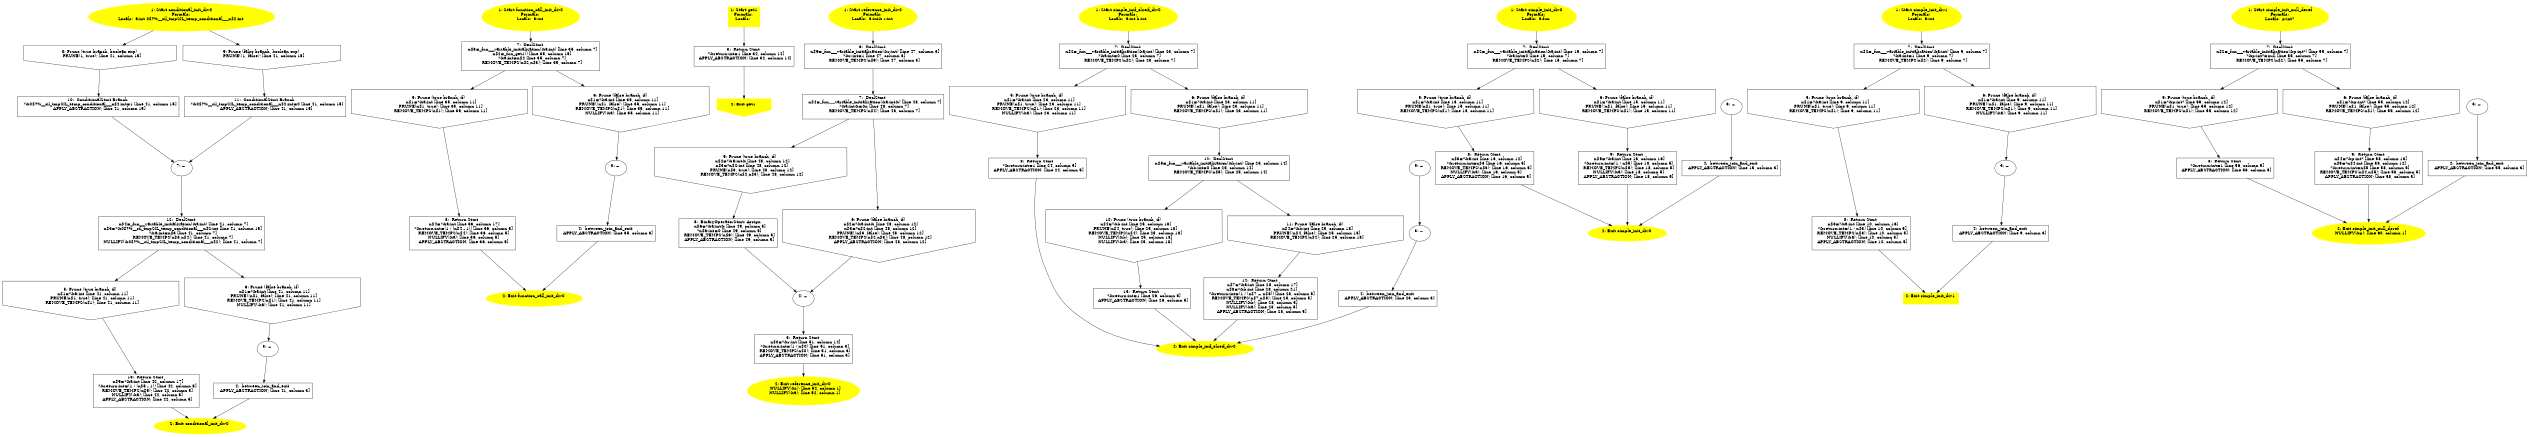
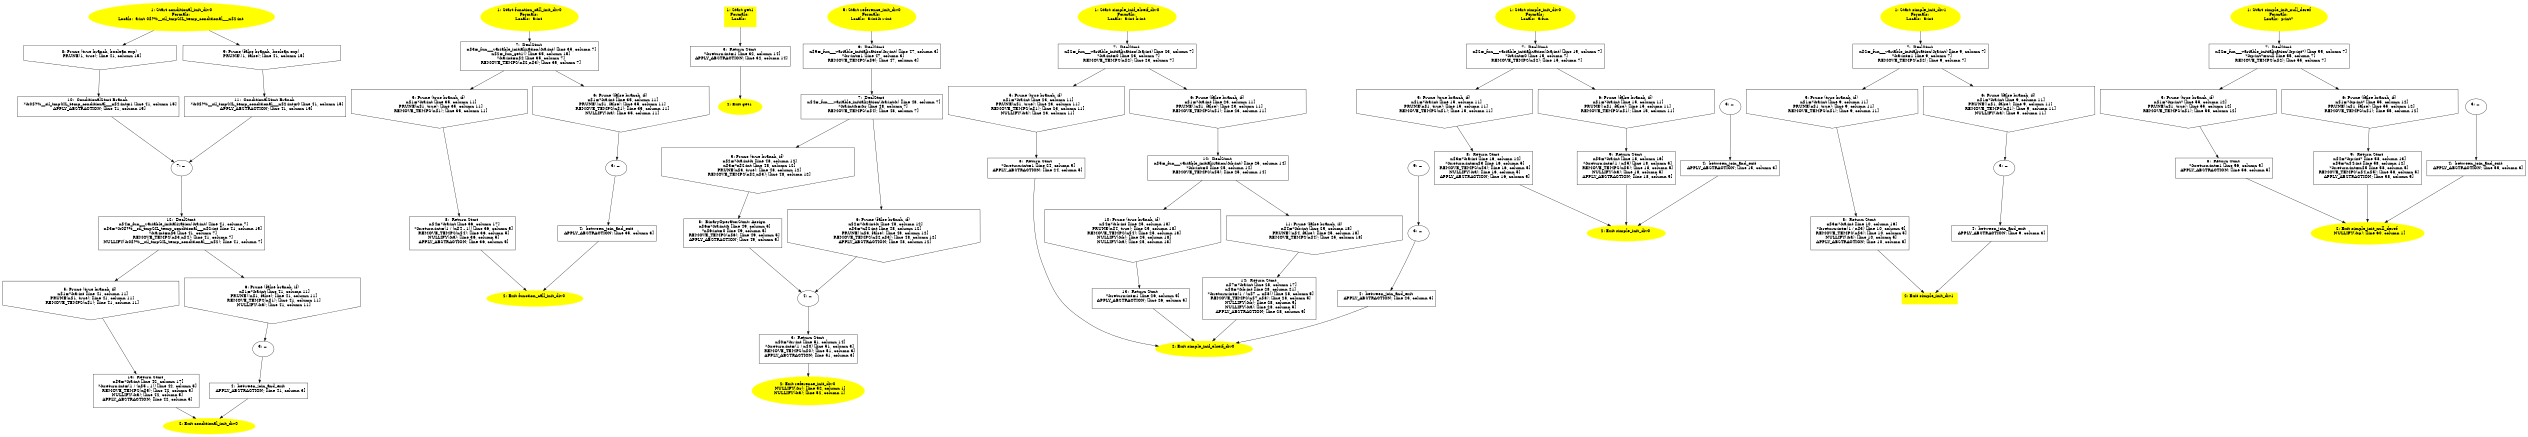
  digraph {
    node [shape=box]
    n1 [color=yellow label="1: Start conditional_init_div0\nFormals: \nLocals:  a:int 0$?%__sil_tmpSIL_temp_conditional___n$2:int \n  " style=filled shape=""]
    n2 [label="8: Prune (true branch, boolean exp) \n   PRUNE(1, true); [line 41, column 15]\n " shape=invhouse]
    n3 [label="9: Prune (false branch, boolean exp) \n   PRUNE(!1, false); [line 41, column 15]\n " shape=invhouse]
    n4 [label="10:  ConditionalStmt Branch \n   *&0$?%__sil_tmpSIL_temp_conditional___n$2:int=1 [line 41, column 15]\n  APPLY_ABSTRACTION; [line 41, column 15]\n "]
    n5 [label="11:  ConditionalStmt Branch \n   *&0$?%__sil_tmpSIL_temp_conditional___n$2:int=0 [line 41, column 15]\n  APPLY_ABSTRACTION; [line 41, column 15]\n "]
    n6 [label="7: + \n  " shape=""]
    n7 [color=yellow label="2: Exit conditional_init_div0 \n  " style=filled shape=""]
    n8 [label="3: + \n  " shape=""]
    n9 [label="4:  between_join_and_exit \n   APPLY_ABSTRACTION; [line 41, column 3]\n "]
    n10 [label="5: Prune (true branch, if) \n   n$1=*&a:int [line 41, column 11]\n  PRUNE(n$1, true); [line 41, column 11]\n  REMOVE_TEMPS(n$1); [line 41, column 11]\n " shape=invhouse]
    n11 [label="13:  Return Stmt \n   n$5=*&a:int [line 42, column 17]\n  *&return:int=(1 / (n$5 - 1)) [line 42, column 5]\n  REMOVE_TEMPS(n$5); [line 42, column 5]\n  NULLIFY(&a); [line 42, column 5]\n  APPLY_ABSTRACTION; [line 42, column 5]\n "]
    n12 [label="6: Prune (false branch, if) \n   n$1=*&a:int [line 41, column 11]\n  PRUNE(!n$1, false); [line 41, column 11]\n  REMOVE_TEMPS(n$1); [line 41, column 11]\n  NULLIFY(&a); [line 41, column 11]\n " shape=invhouse]
    n13 [label="12:  DeclStmt \n   n$4=_fun___variable_initialization(&a:int) [line 41, column 7]\n  n$3=*&0$?%__sil_tmpSIL_temp_conditional___n$2:int [line 41, column 15]\n  *&a:int=n$3 [line 41, column 7]\n  REMOVE_TEMPS(n$3,n$4); [line 41, column 7]\n  NULLIFY(&0$?%__sil_tmpSIL_temp_conditional___n$2); [line 41, column 7]\n "]
    n14 [color=yellow label="1: Start function_call_init_div0\nFormals: \nLocals:  a:int \n  " style=filled shape=""]
    n15 [label="7:  DeclStmt \n   n$3=_fun___variable_initialization(&a:int) [line 35, column 7]\n  n$2=_fun_get1() [line 35, column 15]\n  *&a:int=n$2 [line 35, column 7]\n  REMOVE_TEMPS(n$2,n$3); [line 35, column 7]\n "]
    n16 [label="5: Prune (true branch, if) \n   n$1=*&a:int [line 35, column 11]\n  PRUNE(n$1, true); [line 35, column 11]\n  REMOVE_TEMPS(n$1); [line 35, column 11]\n " shape=invhouse]
    n17 [label="6: Prune (false branch, if) \n   n$1=*&a:int [line 35, column 11]\n  PRUNE(!n$1, false); [line 35, column 11]\n  REMOVE_TEMPS(n$1); [line 35, column 11]\n  NULLIFY(&a); [line 35, column 11]\n " shape=invhouse]
    n18 [label="8:  Return Stmt \n   n$4=*&a:int [line 36, column 17]\n  *&return:int=(1 / (n$4 - 1)) [line 36, column 5]\n  REMOVE_TEMPS(n$4); [line 36, column 5]\n  NULLIFY(&a); [line 36, column 5]\n  APPLY_ABSTRACTION; [line 36, column 5]\n "]
    n19 [label="3: + \n  " shape=""]
    n20 [color=yellow label="2: Exit function_call_init_div0 \n  " style=filled shape=""]
    n21 [label="4:  between_join_and_exit \n   APPLY_ABSTRACTION; [line 35, column 3]\n "]
    n22 [color=yellow label="1: Start get1\nFormals: \nLocals:  \n  " style=filled]
    n23 [label="3:  Return Stmt \n   *&return:int=1 [line 32, column 14]\n  APPLY_ABSTRACTION; [line 32, column 14]\n "]
-   n24 [color=yellow label="2: Exit get1 \n  " style=filled shape=invhouse]
-   n25 [color=yellow label="1: Start reference_init_div0\nFormals: \nLocals:  a:int& r:int \n  " style=filled shape=""]
+   n24 [color=yellow label="2: Exit get1 \n  " style=filled shape=""]
+   n25 [color=yellow label="5: Start reference_init_div0\nFormals: \nLocals:  a:int& r:int \n  " style=filled shape=""]
    n26 [label="9:  DeclStmt \n   n$9=_fun___variable_initialization(&r:int) [line 47, column 3]\n  *&r:int=1 [line 47, column 3]\n  REMOVE_TEMPS(n$9); [line 47, column 3]\n "]
    n27 [label="7:  DeclStmt \n   n$4=_fun___variable_initialization(&a:int&) [line 48, column 7]\n  *&a:int&=&r [line 48, column 7]\n  REMOVE_TEMPS(n$4); [line 48, column 7]\n "]
    n28 [label="5: Prune (true branch, if) \n   n$2=*&a:int& [line 48, column 12]\n  n$3=*n$2:int [line 48, column 12]\n  PRUNE(n$3, true); [line 48, column 12]\n  REMOVE_TEMPS(n$2,n$3); [line 48, column 12]\n " shape=invhouse]
    n29 [label="6: Prune (false branch, if) \n   n$2=*&a:int& [line 48, column 12]\n  n$3=*n$2:int [line 48, column 12]\n  PRUNE(!n$3, false); [line 48, column 12]\n  REMOVE_TEMPS(n$2,n$3); [line 48, column 12]\n  APPLY_ABSTRACTION; [line 48, column 12]\n " shape=invhouse]
    n30 [color=yellow label="2: Exit reference_init_div0 \n   NULLIFY(&r); [line 52, column 1]\n  NULLIFY(&a); [line 52, column 1]\n " style=filled shape=""]
    n31 [label="3:  Return Stmt \n   n$0=*&r:int [line 51, column 14]\n  *&return:int=(1 / n$0) [line 51, column 3]\n  REMOVE_TEMPS(n$0); [line 51, column 3]\n  APPLY_ABSTRACTION; [line 51, column 3]\n "]
    n32 [label="4: + \n  " shape=""]
    n33 [label="8:  BinaryOperatorStmt: Assign \n   n$6=*&a:int& [line 49, column 5]\n  *n$6:int=0 [line 49, column 5]\n  REMOVE_TEMPS(n$6); [line 49, column 5]\n  APPLY_ABSTRACTION; [line 49, column 5]\n "]
    n34 [color=yellow label="1: Start simple_inif_elseif_div0\nFormals: \nLocals:  a:int b:int \n  " style=filled shape=""]
    n35 [label="7:  DeclStmt \n   n$2=_fun___variable_initialization(&a:int) [line 23, column 7]\n  *&a:int=0 [line 23, column 7]\n  REMOVE_TEMPS(n$2); [line 23, column 7]\n "]
    n36 [label="5: Prune (true branch, if) \n   n$1=*&a:int [line 23, column 11]\n  PRUNE(n$1, true); [line 23, column 11]\n  REMOVE_TEMPS(n$1); [line 23, column 11]\n  NULLIFY(&a); [line 23, column 11]\n " shape=invhouse]
    n37 [label="6: Prune (false branch, if) \n   n$1=*&a:int [line 23, column 11]\n  PRUNE(!n$1, false); [line 23, column 11]\n  REMOVE_TEMPS(n$1); [line 23, column 11]\n " shape=invhouse]
    n38 [label="8:  Return Stmt \n   *&return:int=1 [line 24, column 5]\n  APPLY_ABSTRACTION; [line 24, column 5]\n "]
    n39 [label="12:  DeclStmt \n   n$5=_fun___variable_initialization(&b:int) [line 25, column 14]\n  *&b:int=0 [line 25, column 14]\n  REMOVE_TEMPS(n$5); [line 25, column 14]\n "]
    n40 [color=yellow label="2: Exit simple_inif_elseif_div0 \n  " style=filled shape=""]
    n41 [label="3: + \n  " shape=""]
    n42 [label="4:  between_join_and_exit \n   APPLY_ABSTRACTION; [line 23, column 3]\n "]
    n43 [label="10: Prune (true branch, if) \n   n$4=*&b:int [line 25, column 18]\n  PRUNE(n$4, true); [line 25, column 18]\n  REMOVE_TEMPS(n$4); [line 25, column 18]\n  NULLIFY(&b); [line 25, column 18]\n  NULLIFY(&a); [line 25, column 18]\n " shape=invhouse]
    n44 [label="11: Prune (false branch, if) \n   n$4=*&b:int [line 25, column 18]\n  PRUNE(!n$4, false); [line 25, column 18]\n  REMOVE_TEMPS(n$4); [line 25, column 18]\n " shape=invhouse]
    n45 [label="13:  Return Stmt \n   *&return:int=1 [line 26, column 5]\n  APPLY_ABSTRACTION; [line 26, column 5]\n "]
    n46 [label="14:  Return Stmt \n   n$7=*&a:int [line 28, column 17]\n  n$8=*&b:int [line 28, column 21]\n  *&return:int=(1 / (n$7 + n$8)) [line 28, column 5]\n  REMOVE_TEMPS(n$7,n$8); [line 28, column 5]\n  NULLIFY(&b); [line 28, column 5]\n  NULLIFY(&a); [line 28, column 5]\n  APPLY_ABSTRACTION; [line 28, column 5]\n "]
    n47 [label="9: + \n  " shape=""]
    n48 [color=yellow label="1: Start simple_init_div0\nFormals: \nLocals:  a:fun \n  " style=filled shape=""]
    n49 [label="7:  DeclStmt \n   n$2=_fun___variable_initialization(&a:int) [line 15, column 7]\n  *&a:int=0 [line 15, column 7]\n  REMOVE_TEMPS(n$2); [line 15, column 7]\n "]
    n50 [label="5: Prune (true branch, if) \n   n$1=*&a:int [line 15, column 11]\n  PRUNE(n$1, true); [line 15, column 11]\n  REMOVE_TEMPS(n$1); [line 15, column 11]\n " shape=invhouse]
    n51 [label="6: Prune (false branch, if) \n   n$1=*&a:int [line 15, column 11]\n  PRUNE(!n$1, false); [line 15, column 11]\n  REMOVE_TEMPS(n$1); [line 15, column 11]\n " shape=invhouse]
    n52 [label="8:  Return Stmt \n   n$3=*&a:int [line 16, column 12]\n  *&return:int=n$3 [line 16, column 5]\n  REMOVE_TEMPS(n$3); [line 16, column 5]\n  NULLIFY(&a); [line 16, column 5]\n  APPLY_ABSTRACTION; [line 16, column 5]\n "]
    n53 [label="9:  Return Stmt \n   n$5=*&a:int [line 18, column 16]\n  *&return:int=(1 / n$5) [line 18, column 5]\n  REMOVE_TEMPS(n$5); [line 18, column 5]\n  NULLIFY(&a); [line 18, column 5]\n  APPLY_ABSTRACTION; [line 18, column 5]\n "]
    n54 [color=yellow label="2: Exit simple_init_div0 \n  " style=filled shape=""]
    n55 [label="3: + \n  " shape=""]
    n56 [label="4:  between_join_and_exit \n   APPLY_ABSTRACTION; [line 15, column 3]\n "]
    n57 [color=yellow label="1: Start simple_init_div1\nFormals: \nLocals:  a:int \n  " style=filled shape=""]
    n58 [label="7:  DeclStmt \n   n$2=_fun___variable_initialization(&a:int) [line 9, column 7]\n  *&a:int=1 [line 9, column 7]\n  REMOVE_TEMPS(n$2); [line 9, column 7]\n "]
    n59 [label="5: Prune (true branch, if) \n   n$1=*&a:int [line 9, column 11]\n  PRUNE(n$1, true); [line 9, column 11]\n  REMOVE_TEMPS(n$1); [line 9, column 11]\n " shape=invhouse]
    n60 [label="6: Prune (false branch, if) \n   n$1=*&a:int [line 9, column 11]\n  PRUNE(!n$1, false); [line 9, column 11]\n  REMOVE_TEMPS(n$1); [line 9, column 11]\n  NULLIFY(&a); [line 9, column 11]\n " shape=invhouse]
    n61 [label="8:  Return Stmt \n   n$3=*&a:int [line 10, column 16]\n  *&return:int=(1 / n$3) [line 10, column 5]\n  REMOVE_TEMPS(n$3); [line 10, column 5]\n  NULLIFY(&a); [line 10, column 5]\n  APPLY_ABSTRACTION; [line 10, column 5]\n "]
    n62 [label="3: + \n  " shape=""]
    n63 [color=yellow label="2: Exit simple_init_div1 \n  " style=filled]
    n64 [label="4:  between_join_and_exit \n   APPLY_ABSTRACTION; [line 9, column 3]\n "]
    n65 [color=yellow label="1: Start simple_init_null_deref\nFormals: \nLocals:  p:int* \n  " style=filled shape=""]
    n66 [label="7:  DeclStmt \n   n$2=_fun___variable_initialization(&p:int*) [line 55, column 7]\n  *&p:int*=null [line 55, column 7]\n  REMOVE_TEMPS(n$2); [line 55, column 7]\n "]
    n67 [label="5: Prune (true branch, if) \n   n$1=*&p:int* [line 55, column 12]\n  PRUNE(n$1, true); [line 55, column 12]\n  REMOVE_TEMPS(n$1); [line 55, column 12]\n " shape=invhouse]
    n68 [label="6: Prune (false branch, if) \n   n$1=*&p:int* [line 55, column 12]\n  PRUNE(!n$1, false); [line 55, column 12]\n  REMOVE_TEMPS(n$1); [line 55, column 12]\n " shape=invhouse]
    n69 [label="8:  Return Stmt \n   *&return:int=1 [line 56, column 5]\n  APPLY_ABSTRACTION; [line 56, column 5]\n "]
    n70 [label="9:  Return Stmt \n   n$4=*&p:int* [line 58, column 13]\n  n$5=*n$4:int [line 58, column 12]\n  *&return:int=n$5 [line 58, column 5]\n  REMOVE_TEMPS(n$4,n$5); [line 58, column 5]\n  APPLY_ABSTRACTION; [line 58, column 5]\n "]
    n71 [color=yellow label="2: Exit simple_init_null_deref \n   NULLIFY(&p); [line 60, column 1]\n " style=filled shape=""]
    n72 [label="3: + \n  " shape=""]
    n73 [label="4:  between_join_and_exit \n   APPLY_ABSTRACTION; [line 55, column 3]\n "]
    n1 -> n2
    n1 -> n3
    n2 -> n4
    n3 -> n5
    n4 -> n6
    n5 -> n6
    n6 -> n13
    n8 -> n9
    n9 -> n7
    n10 -> n11
    n11 -> n7
    n12 -> n8
    n13 -> n10
    n13 -> n12
    n14 -> n15
    n15 -> n16
    n15 -> n17
    n16 -> n18
    n17 -> n19
    n18 -> n20
    n19 -> n21
    n21 -> n20
    n22 -> n23
    n23 -> n24
    n25 -> n26
    n26 -> n27
    n27 -> n28
    n27 -> n29
    n28 -> n33
    n29 -> n32
    n31 -> n30
    n32 -> n31
    n33 -> n32
    n34 -> n35
    n35 -> n36
    n35 -> n37
    n36 -> n38
    n37 -> n39
    n38 -> n40
    n39 -> n43
    n39 -> n44
    n41 -> n42
    n42 -> n40
    n43 -> n45
    n44 -> n46
    n45 -> n40
    n46 -> n40
    n47 -> n41
    n48 -> n49
    n49 -> n50
    n49 -> n51
    n50 -> n52
    n51 -> n53
    n52 -> n54
    n53 -> n54
    n55 -> n56
    n56 -> n54
    n57 -> n58
    n58 -> n59
    n58 -> n60
    n59 -> n61
    n60 -> n62
    n61 -> n63
    n62 -> n64
    n64 -> n63
    n65 -> n66
    n66 -> n67
    n66 -> n68
    n67 -> n69
    n68 -> n70
    n69 -> n71
    n70 -> n71
    n72 -> n73
    n73 -> n71
  }
